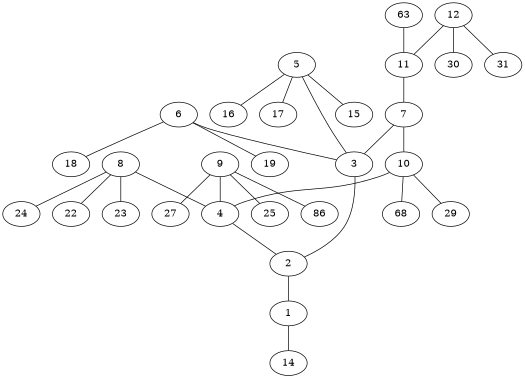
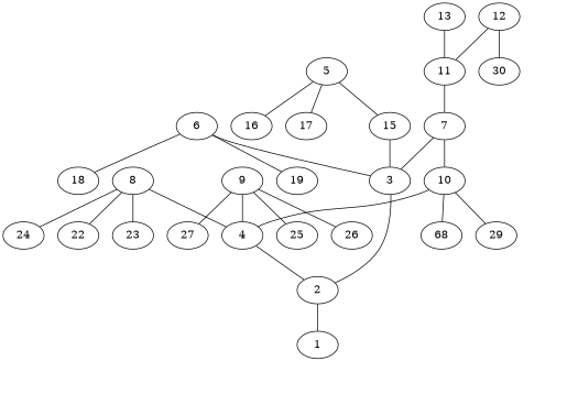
  graph {
    node [chem=H]
    edge [valence=1]
    1 [chem=O]
-   14
    2 [chem=N]
    3 [chem=C]
    4 [chem=C]
    5 [chem=C]
    15
    16
    17
    6 [chem=C]
    18
    19
    7 [chem=C]
    10 [chem=C]
    n15 [label=68]
    29
    8 [chem=C]
    22
    23
    24
    9 [chem=C]
    25
-   26 [label=86]
+   26
    27
    11 [chem=C]
    12 [chem=N]
    30
-   31
-   13 [chem=O label=63]
-   1 -- 14
+   13 [chem=O]
    2 -- 1
    3 -- 2
    4 -- 2
-   5 -- 3
+   15 -- 3
    5 -- 15
    5 -- 16
    5 -- 17
    6 -- 3
    6 -- 18
    6 -- 19
    7 -- 3
    7 -- 10
    10 -- 4
    10 -- n15
    10 -- 29
    8 -- 4
    8 -- 22
    8 -- 23
    8 -- 24
    9 -- 4
    9 -- 25
    9 -- 26
    9 -- 27
    11 -- 7
    12 -- 11
    12 -- 30
-   12 -- 31
    13 -- 11 [valence=2]
  }
